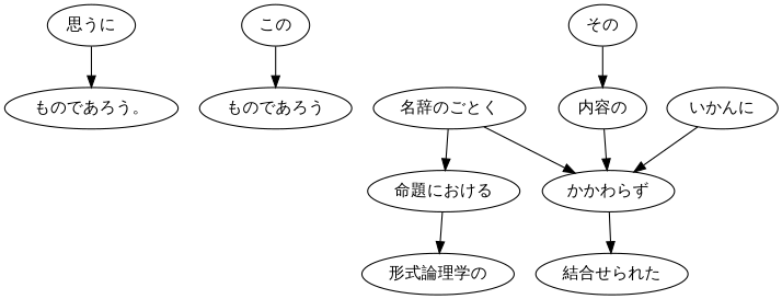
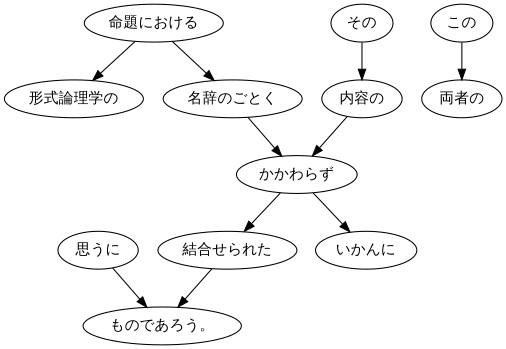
  digraph {
    fontname="DejaVu Sans"
    node [fontname="DejaVu Sans"]
    edge [fontname="DejaVu Sans"]
    n1 [label="思うに"]
    n2 [label="ものであろう。"]
    n3 [label="この"]
-   n4 [label="ものであろう"]
+   n4 [label="両者の"]
    n5 [label="形式論理学の"]
    n6 [label="命題における"]
    n7 [label="名辞のごとく"]
    n8 [label="かかわらず"]
    n9 [label="結合せられた"]
    n10 [label="その"]
    n11 [label="内容の"]
    n12 [label="いかんに"]
    n1 -> n2
    n3 -> n4
    n6 -> n5
-   n7 -> n6
+   n6 -> n7
    n7 -> n8
    n8 -> n9
+   n9 -> n2
    n10 -> n11
    n11 -> n8
-   n12 -> n8
+   n8 -> n12
  }
